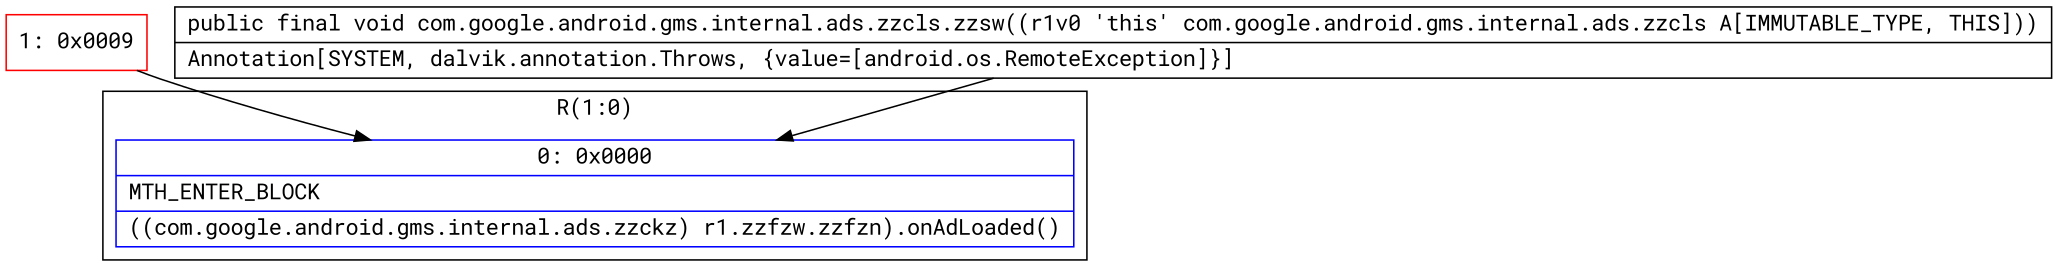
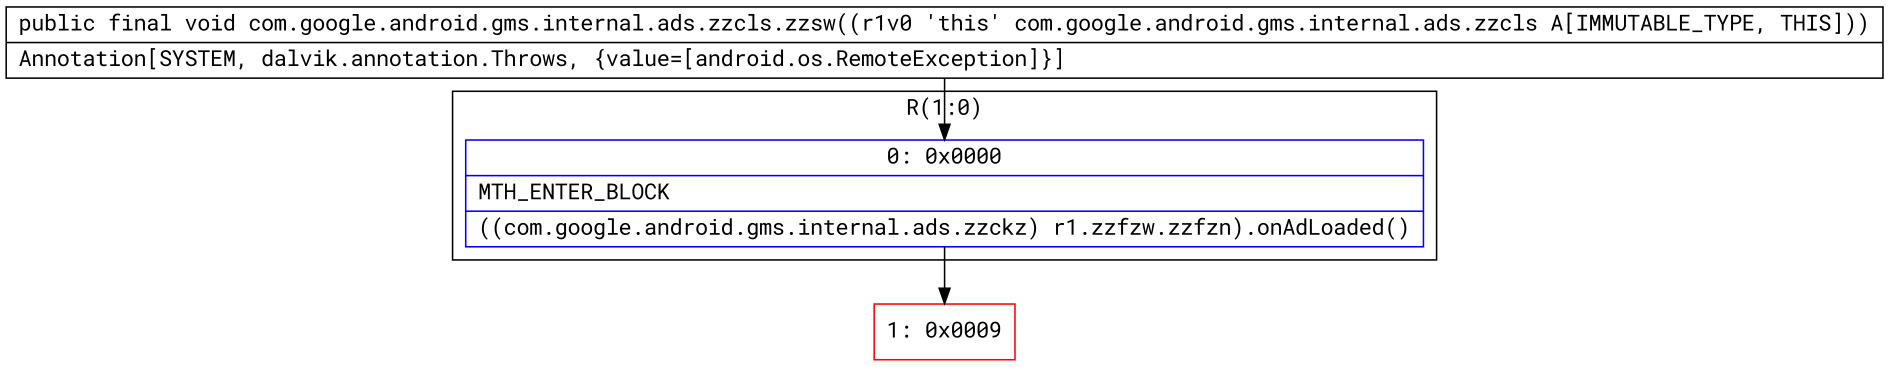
  digraph {
    fontname="Roboto Mono"
    node [shape=record fontname="Roboto Mono"]
    edge [fontname="Roboto Mono"]
    n1 [color=blue label="{0\:\ 0x0000|MTH_ENTER_BLOCK\l|((com.google.android.gms.internal.ads.zzckz) r1.zzfzw.zzfzn).onAdLoaded()\l}"]
    n2 [color=red label="{1\:\ 0x0009}"]
    n3 [label="{public final void com.google.android.gms.internal.ads.zzcls.zzsw((r1v0 'this' com.google.android.gms.internal.ads.zzcls A[IMMUTABLE_TYPE, THIS]))  | Annotation[SYSTEM, dalvik.annotation.Throws, \{value=[android.os.RemoteException]\}]\l}"]
    subgraph cluster_1 {
      label="R(1:0)"
      n1
    }
-   n2 -> n1
+   n1 -> n2
    n3 -> n1
  }
